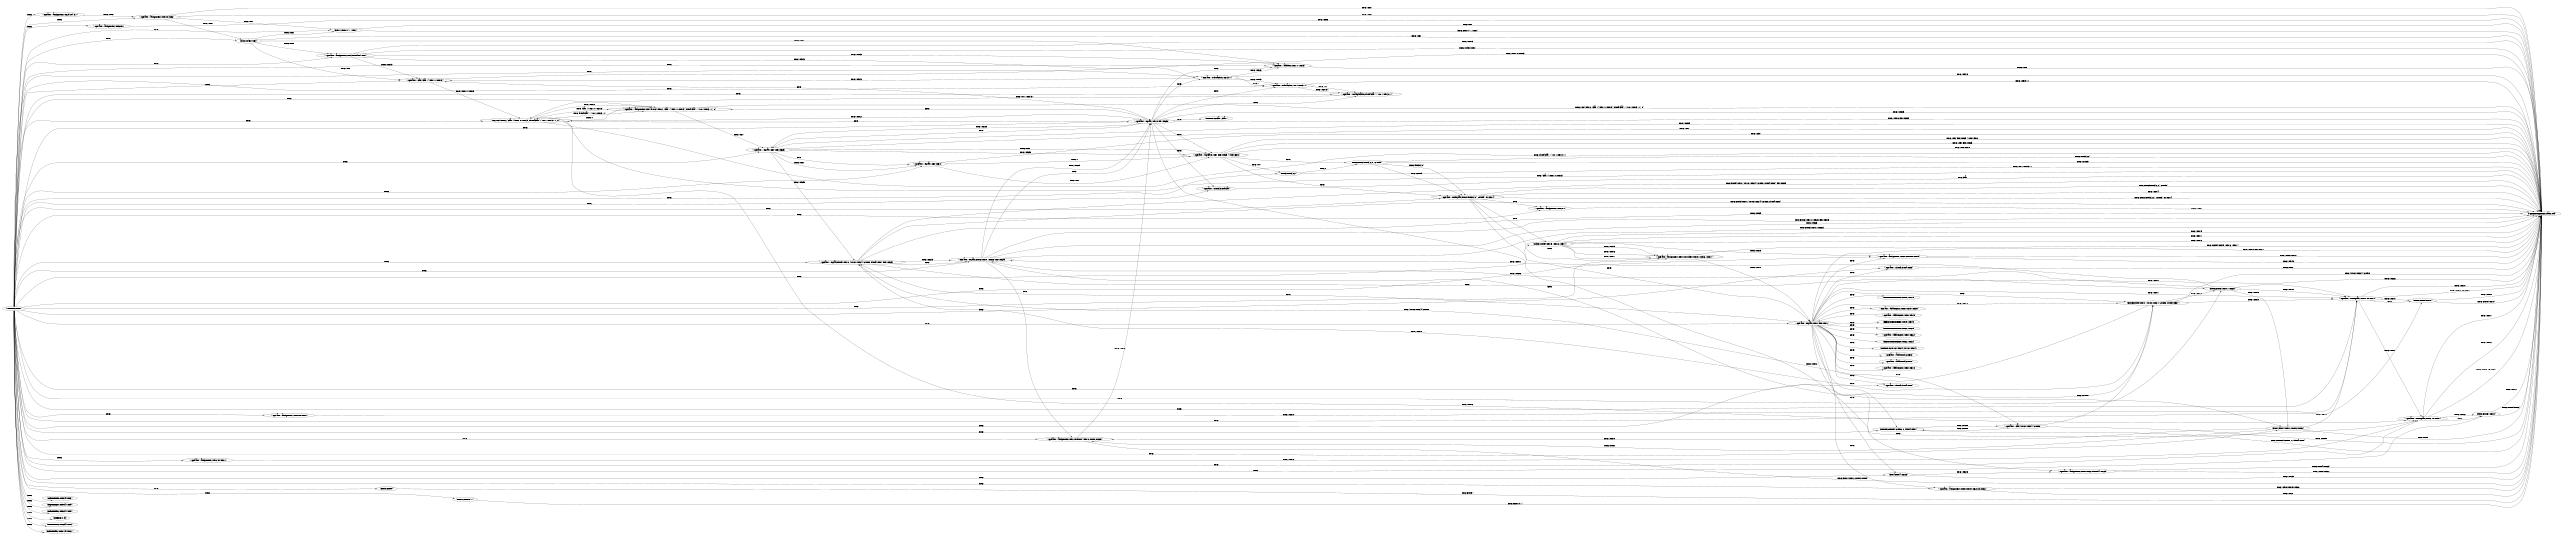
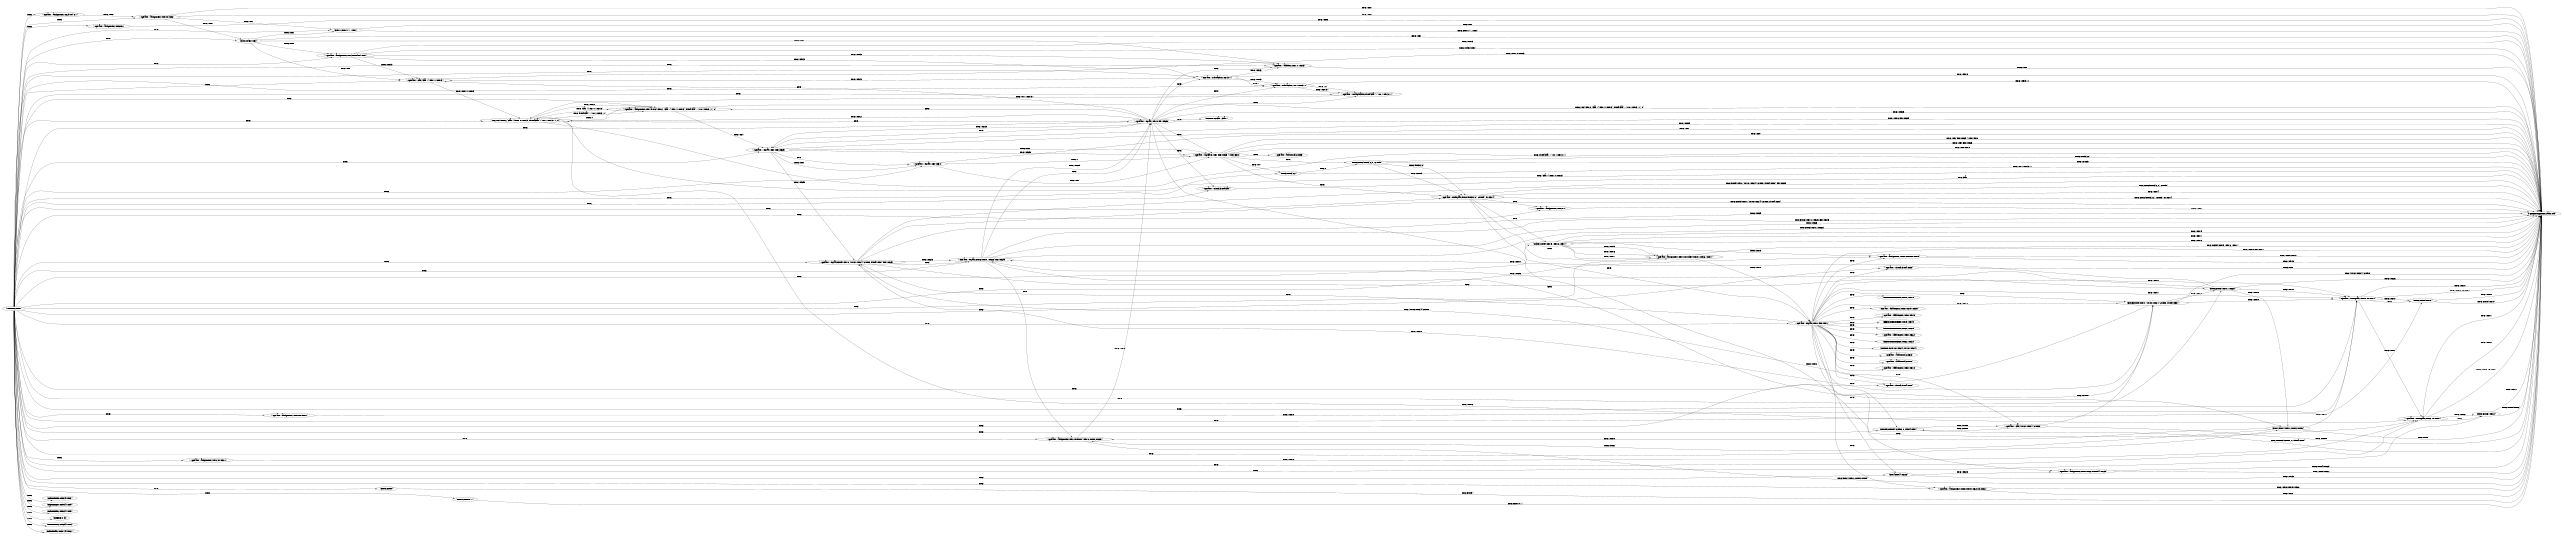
  digraph {
    rankdir=LR
    n1 [label="(METHOD,FUN1)"]
    n2 [label="(<operator>.assignment,VAR2[100] = \"\")"]
    n3 [label="(<operator>.assignment,VAR1 = VAR2)"]
    n4 [label="(IDENTIFIER,VAR3,if(VAR3))"]
    n5 [label="(<operator>.assignment,VAR6 = 0)"]
    n6 [label="(<operator>.assignment,VAR10 = VAR11)"]
    n7 [label="(<operator>.assignment,VAR12 = VAR11)"]
    n8 [label="(<operator>.assignment,VAR13 = strlen(VAR1))"]
    n9 [label="(strlen,strlen(VAR1))"]
    n10 [label="(<operator>.notEquals,FUN2(FUN3(2,2), &VAR5) != VAR14)"]
    n11 [label="(FUN3,FUN3(2,2))"]
    n12 [label="(<operator>.assignment,VAR6 = 1)"]
    n13 [label="(<operator>.assignment,VAR10 = socket(VAR15, VAR16, VAR17))"]
    n14 [label="(socket,socket(VAR15, VAR16, VAR17))"]
    n15 [label="(<operator>.equals,VAR10 == VAR11)"]
    n16 [label="(memset,memset(&VAR8, 0, sizeof(VAR8)))"]
    n17 [label="(<operator>.sizeOf,sizeof(VAR8))"]
    n18 [label="(<operator>.assignment,VAR8.VAR18 = VAR15)"]
    n19 [label="(<operator>.assignment,VAR8.VAR19.VAR20 = VAR21)"]
    n20 [label="(FUN4,FUN4(VAR23))"]
    n21 [label="(<operator>.equals,FUN5(VAR10, (struct VAR24*)&VAR8, sizeof(VAR8)) == VAR25)"]
    n22 [label="(FUN5,FUN5(VAR10, (struct VAR24*)&VAR8, sizeof(VAR8)))"]
    n23 [label="(<operator>.sizeOf,sizeof(VAR8))"]
    n24 [label="(<operator>.equals,FUN6(VAR10, VAR26) == VAR25)"]
    n25 [label="(FUN6,FUN6(VAR10, VAR26))"]
    n26 [label="(<operator>.assignment,VAR12 = FUN7(VAR10, NULL, NULL))"]
    n27 [label="(FUN7,FUN7(VAR10, NULL, NULL))"]
    n28 [label="(<operator>.equals,VAR12 == VAR25)"]
    n29 [label="(<operator>.assignment,VAR7 = recv(VAR12, (char *)(VAR1 + VAR13), sizeof(char) * (100 - VAR13 - 1), 0))"]
    n30 [label="(recv,recv(VAR12, (char *)(VAR1 + VAR13), sizeof(char) * (100 - VAR13 - 1), 0))"]
    n31 [label="(<operator>.cast,(char *)(VAR1 + VAR13))"]
    n32 [label="(<operator>.addition,VAR1 + VAR13)"]
    n33 [label="(<operator>.multiplication,sizeof(char) * (100 - VAR13 - 1))"]
    n34 [label="(<operator>.sizeOf,sizeof(char))"]
    n35 [label="(<operator>.subtraction,100 - VAR13 - 1)"]
    n36 [label="(<operator>.subtraction,VAR13 - 1)"]
    n37 [label="(<operator>.equals,VAR7 == VAR25)"]
    n38 [label="(<operator>.equals,VAR7 == 0)"]
    n39 [label="(IDENTIFIER,VAR9,if (VAR9))"]
    n40 [label="(IDENTIFIER,VAR9,if (VAR9))"]
    n41 [label="(LITERAL,0,do)"]
    n42 [label="(<operator>.notEquals,VAR10 != VAR11)"]
    n43 [label="(FUN8,FUN8(VAR10))"]
    n44 [label="(<operator>.notEquals,VAR12 != VAR11)"]
    n45 [label="(FUN8,FUN8(VAR12))"]
    n46 [label="(IDENTIFIER,VAR6,if (VAR6))"]
    n47 [label="(FUN9,FUN9())"]
    n48 [label="(IDENTIFIER,VAR27,if(VAR27))"]
    n49 [label="(FUN10,FUN10(\"\"))"]
    n50 [label="(FUN11,FUN11(\"\", VAR1))"]
    n51 [label="(METHOD_RETURN,static void)"]
    n52 [label="(FUN2,FUN2(FUN3(2,2), &VAR5))"]
    n53 [label="(<operator>.assignment,VAR8.VAR22 = FUN4(VAR23))"]
    n54 [label="(<operator>.cast,(struct VAR24*)&VAR8)"]
    n55 [label="(<operator>.addressOf,&VAR8)"]
    n56 [label="(<operator>.fieldAccess,VAR8.VAR18)"]
    n57 [label="(FIELD_IDENTIFIER,VAR18,VAR18)"]
    n58 [label="(<operator>.fieldAccess,VAR8.VAR19.VAR20)"]
    n59 [label="(<operator>.fieldAccess,VAR8.VAR19)"]
    n60 [label="(FIELD_IDENTIFIER,VAR19,VAR19)"]
    n61 [label="(FIELD_IDENTIFIER,VAR20,VAR20)"]
    n62 [label="(<operator>.fieldAccess,VAR8.VAR22)"]
    n63 [label="(FIELD_IDENTIFIER,VAR22,VAR22)"]
    n64 [label="(UNKNOWN,struct VAR24*,struct VAR24*)"]
    n65 [label="(<operator>.addressOf,&VAR8)"]
    n66 [label="(<operator>.logicalOr,VAR7 == VAR25 || VAR7 == 0)"]
    n67 [label="(UNKNOWN,char *,char *)"]
+   n68 [label="(<operator>.addressOf,&VAR5)"]
    n1 -> n2 [label="DDG: "]
    n1 -> n3 [label="DDG: "]
    n1 -> n4 [label="DDG: "]
    n1 -> n5 [label="DDG: "]
    n1 -> n6 [label="DDG: "]
    n1 -> n7 [label="DDG: "]
    n1 -> n8 [label="DDG: "]
    n1 -> n9 [label="DDG: "]
    n1 -> n10 [label="DDG: "]
    n1 -> n11 [label="DDG: "]
    n1 -> n12 [label="DDG: "]
    n1 -> n13 [label="DDG: "]
    n1 -> n14 [label="DDG: "]
    n1 -> n15 [label="DDG: "]
    n1 -> n16 [label="DDG: "]
    n1 -> n17 [label="DDG: "]
    n1 -> n18 [label="DDG: "]
    n1 -> n19 [label="DDG: "]
    n1 -> n20 [label="DDG: "]
    n1 -> n21 [label="DDG: "]
    n1 -> n22 [label="DDG: "]
    n1 -> n23 [label="DDG: "]
    n1 -> n24 [label="DDG: "]
    n1 -> n25 [label="DDG: "]
    n1 -> n26 [label="DDG: "]
    n1 -> n27 [label="DDG: "]
    n1 -> n28 [label="DDG: "]
    n1 -> n29 [label="DDG: "]
    n1 -> n30 [label="DDG: "]
    n1 -> n31 [label="DDG: "]
    n1 -> n32 [label="DDG: "]
    n1 -> n33 [label="DDG: "]
    n1 -> n34 [label="DDG: "]
    n1 -> n35 [label="DDG: "]
    n1 -> n36 [label="DDG: "]
    n1 -> n37 [label="DDG: "]
    n1 -> n38 [label="DDG: "]
    n1 -> n39 [label="DDG: "]
    n1 -> n40 [label="DDG: "]
    n1 -> n41 [label="DDG: "]
    n1 -> n42 [label="DDG: "]
    n1 -> n43 [label="DDG: "]
    n1 -> n44 [label="DDG: "]
    n1 -> n45 [label="DDG: "]
    n1 -> n46 [label="DDG: "]
    n1 -> n47 [label="DDG: "]
    n1 -> n48 [label="DDG: "]
    n1 -> n49 [label="DDG: "]
    n1 -> n50 [label="DDG: "]
    n2 -> n3 [label="DDG: VAR2"]
    n3 -> n9 [label="DDG: VAR1"]
    n3 -> n50 [label="DDG: VAR1"]
    n3 -> n51 [label="DDG: VAR1"]
    n3 -> n51 [label="DDG: VAR2"]
    n5 -> n51 [label="DDG: VAR6"]
    n6 -> n42 [label="DDG: VAR10"]
    n7 -> n44 [label="DDG: VAR12"]
    n8 -> n31 [label="DDG: VAR13"]
    n8 -> n32 [label="DDG: VAR13"]
    n8 -> n36 [label="DDG: VAR13"]
    n8 -> n51 [label="DDG: VAR13"]
    n8 -> n51 [label="DDG: strlen(VAR1)"]
    n9 -> n8 [label="DDG: VAR1"]
    n9 -> n31 [label="DDG: VAR1"]
    n9 -> n32 [label="DDG: VAR1"]
    n9 -> n50 [label="DDG: VAR1"]
    n9 -> n51 [label="DDG: VAR1"]
    n10 -> n12 [label="CDG: "]
    n10 -> n13 [label="CDG: "]
    n10 -> n14 [label="CDG: "]
    n10 -> n15 [label="CDG: "]
    n10 -> n51 [label="DDG: FUN2(FUN3(2,2), &VAR5)"]
    n10 -> n51 [label="DDG: VAR14"]
    n10 -> n51 [label="DDG: FUN2(FUN3(2,2), &VAR5) != VAR14"]
    n11 -> n51 [label="DDG: 100 - VAR13 - 1"]
    n11 -> n52 [label="DDG: 2"]
    n12 -> n51 [label="DDG: VAR6"]
    n13 -> n15 [label="DDG: VAR10"]
    n13 -> n51 [label="DDG: socket(VAR15, VAR16, VAR17)"]
    n14 -> n13 [label="DDG: VAR15"]
    n14 -> n13 [label="DDG: VAR16"]
    n14 -> n13 [label="DDG: VAR17"]
    n14 -> n18 [label="DDG: VAR15"]
    n14 -> n51 [label="DDG: VAR16"]
    n14 -> n51 [label="DDG: VAR15"]
    n14 -> n51 [label="DDG: VAR17"]
    n15 -> n16 [label="CDG: "]
    n15 -> n17 [label="CDG: "]
    n15 -> n18 [label="CDG: "]
    n15 -> n19 [label="CDG: "]
    n15 -> n20 [label="CDG: "]
    n15 -> n21 [label="CDG: "]
    n15 -> n22 [label="DDG: VAR10"]
    n15 -> n22 [label="CDG: "]
    n15 -> n23 [label="CDG: "]
    n15 -> n42 [label="DDG: VAR10"]
    n15 -> n42 [label="DDG: VAR11"]
    n15 -> n51 [label="DDG: VAR10 == VAR11"]
    n15 -> n53 [label="CDG: "]
    n15 -> n54 [label="CDG: "]
    n15 -> n55 [label="CDG: "]
    n15 -> n56 [label="CDG: "]
    n15 -> n57 [label="CDG: "]
    n15 -> n58 [label="CDG: "]
-   n59 -> n15 [label="CDG: "]
+   n15 -> n59 [label="CDG: "]
    n15 -> n60 [label="CDG: "]
    n15 -> n61 [label="CDG: "]
    n15 -> n62 [label="CDG: "]
    n15 -> n63 [label="CDG: "]
    n15 -> n64 [label="CDG: "]
    n15 -> n65 [label="CDG: "]
    n16 -> n51 [label="DDG: memset(&VAR8, 0, sizeof(VAR8))"]
    n16 -> n54 [label="DDG: &VAR8"]
    n18 -> n51 [label="DDG: VAR15"]
    n18 -> n51 [label="DDG: VAR8.VAR18"]
    n19 -> n51 [label="DDG: VAR21"]
    n19 -> n51 [label="DDG: VAR8.VAR19.VAR20"]
    n20 -> n51 [label="DDG: VAR23"]
    n20 -> n53 [label="DDG: VAR23"]
    n21 -> n24 [label="DDG: VAR25"]
    n21 -> n24 [label="CDG: "]
    n21 -> n25 [label="CDG: "]
    n21 -> n51 [label="DDG: FUN5(VAR10, (struct VAR24*)&VAR8, sizeof(VAR8)) == VAR25"]
    n21 -> n51 [label="DDG: FUN5(VAR10, (struct VAR24*)&VAR8, sizeof(VAR8))"]
    n21 -> n51 [label="DDG: VAR25"]
    n22 -> n21 [label="DDG: VAR10"]
    n22 -> n21 [label="DDG: (struct VAR24*)&VAR8"]
    n22 -> n25 [label="DDG: VAR10"]
    n22 -> n42 [label="DDG: VAR10"]
    n22 -> n51 [label="DDG: (struct VAR24*)&VAR8"]
    n23 -> n51 [label="DDG: VAR8"]
    n24 -> n26 [label="CDG: "]
    n24 -> n27 [label="CDG: "]
    n24 -> n28 [label="DDG: VAR25"]
    n24 -> n28 [label="CDG: "]
    n24 -> n51 [label="DDG: FUN6(VAR10, VAR26) == VAR25"]
    n24 -> n51 [label="DDG: VAR25"]
    n24 -> n51 [label="DDG: FUN6(VAR10, VAR26)"]
    n25 -> n24 [label="DDG: VAR10"]
    n25 -> n24 [label="DDG: VAR26"]
    n25 -> n27 [label="DDG: VAR10"]
    n25 -> n42 [label="DDG: VAR10"]
    n25 -> n51 [label="DDG: VAR26"]
    n26 -> n28 [label="DDG: VAR12"]
    n26 -> n51 [label="DDG: FUN7(VAR10, NULL, NULL)"]
    n27 -> n26 [label="DDG: VAR10"]
    n27 -> n26 [label="DDG: NULL"]
    n27 -> n42 [label="DDG: VAR10"]
    n27 -> n51 [label="DDG: NULL"]
    n28 -> n29 [label="CDG: "]
    n28 -> n30 [label="DDG: VAR12"]
    n28 -> n30 [label="CDG: "]
    n28 -> n31 [label="CDG: "]
    n28 -> n32 [label="CDG: "]
    n28 -> n33 [label="CDG: "]
    n28 -> n34 [label="CDG: "]
    n28 -> n35 [label="CDG: "]
    n28 -> n36 [label="CDG: "]
    n28 -> n37 [label="DDG: VAR25"]
    n28 -> n37 [label="CDG: "]
    n28 -> n44 [label="DDG: VAR12"]
    n28 -> n51 [label="DDG: VAR25"]
    n28 -> n51 [label="DDG: VAR12 == VAR25"]
    n28 -> n66 [label="CDG: "]
    n28 -> n67 [label="CDG: "]
    n29 -> n37 [label="DDG: VAR7"]
    n29 -> n51 [label="DDG: recv(VAR12, (char *)(VAR1 + VAR13), sizeof(char) * (100 - VAR13 - 1), 0)"]
    n30 -> n29 [label="DDG: VAR12"]
    n30 -> n29 [label="DDG: (char *)(VAR1 + VAR13)"]
    n30 -> n29 [label="DDG: sizeof(char) * (100 - VAR13 - 1)"]
    n30 -> n29 [label="DDG: 0"]
    n30 -> n44 [label="DDG: VAR12"]
    n30 -> n51 [label="DDG: sizeof(char) * (100 - VAR13 - 1)"]
    n30 -> n51 [label="DDG: (char *)(VAR1 + VAR13)"]
    n31 -> n30 [label="DDG: VAR1 + VAR13"]
    n31 -> n51 [label="DDG: VAR1 + VAR13"]
    n32 -> n51 [label="DDG: VAR1"]
    n33 -> n30 [label="DDG: 100 - VAR13 - 1"]
    n34 -> n51 [label="DDG: char"]
    n35 -> n33 [label="DDG: 100"]
    n35 -> n33 [label="DDG: VAR13 - 1"]
    n35 -> n51 [label="DDG: VAR13 - 1"]
    n36 -> n31 [label="DDG: VAR13"]
    n36 -> n32 [label="DDG: VAR13"]
    n36 -> n35 [label="DDG: VAR13"]
    n36 -> n35 [label="DDG: 1"]
    n36 -> n51 [label="DDG: VAR13"]
    n37 -> n21 [label="DDG: VAR25"]
    n37 -> n38 [label="DDG: VAR7"]
    n37 -> n38 [label="CDG: "]
    n37 -> n51 [label="DDG: VAR25"]
    n37 -> n51 [label="DDG: VAR7"]
    n37 -> n66 [label="DDG: VAR7"]
    n37 -> n66 [label="DDG: VAR25"]
    n38 -> n51 [label="DDG: VAR7"]
    n38 -> n66 [label="DDG: VAR7"]
    n38 -> n66 [label="DDG: 0"]
    n42 -> n43 [label="DDG: VAR10"]
    n42 -> n43 [label="CDG: "]
    n42 -> n44 [label="DDG: VAR11"]
    n42 -> n51 [label="DDG: VAR10"]
    n42 -> n51 [label="DDG: VAR10 != VAR11"]
    n43 -> n51 [label="DDG: FUN8(VAR10)"]
    n43 -> n51 [label="DDG: VAR10"]
    n44 -> n45 [label="DDG: VAR12"]
    n44 -> n45 [label="CDG: "]
    n44 -> n51 [label="DDG: VAR11"]
    n44 -> n51 [label="DDG: VAR12"]
    n44 -> n51 [label="DDG: VAR12 != VAR11"]
    n45 -> n51 [label="DDG: VAR12"]
    n45 -> n51 [label="DDG: FUN8(VAR12)"]
    n47 -> n51 [label="DDG: FUN9()"]
    n49 -> n51 [label="DDG: FUN10(\"\")"]
    n50 -> n51 [label="DDG: VAR1"]
    n50 -> n51 [label="DDG: FUN11(\"\", VAR1)"]
    n52 -> n10 [label="DDG: FUN3(2,2)"]
    n52 -> n10 [label="DDG: &VAR5"]
    n52 -> n51 [label="DDG: FUN3(2,2)"]
    n52 -> n51 [label="DDG: &VAR5"]
    n53 -> n51 [label="DDG: FUN4(VAR23)"]
    n53 -> n51 [label="DDG: VAR8.VAR22"]
    n54 -> n16 [label="DDG: &VAR8"]
    n54 -> n22 [label="DDG: &VAR8"]
    n54 -> n51 [label="DDG: &VAR8"]
    n66 -> n10 [label="CDG: "]
    n66 -> n11 [label="DDG: 100"]
    n66 -> n51 [label="DDG: VAR7 == VAR25 || VAR7 == 0"]
    n66 -> n51 [label="DDG: VAR7 == VAR25"]
    n66 -> n51 [label="DDG: VAR7 == 0"]
    n66 -> n52 [label="CDG: "]
+   n66 -> n68 [label="CDG: "]
  }
